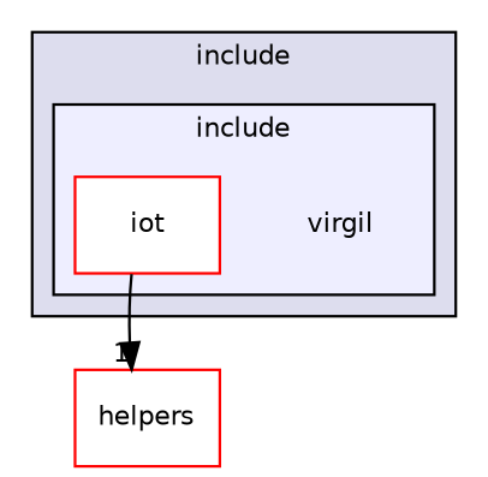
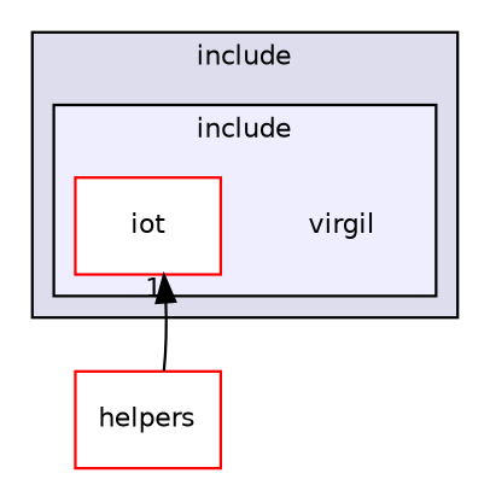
  digraph {
    compound=true
    node [fontname=Helvetica fontsize=10 shape=box color=red fillcolor=white style=filled]
    n1 [label=virgil shape=plaintext color="" fillcolor="" style=""]
    n2 [label=iot]
    n3 [label=helpers]
    subgraph cluster_1 {
      bgcolor="#ddddee"
      fontname=Helvetica
      fontsize=10
      label=include
      pencolor=black
      subgraph cluster_2 {
        bgcolor="#eeeeff"
        fontname=Helvetica
        fontsize=10
        pencolor=black
        n1
        n2
      }
    }
-   n2 -> n3 [headlabel=1 labeldistance=1.5 labelfontname=Helvetica labelfontsize=10]
+   n3 -> n2 [headlabel=1 labeldistance=1.5 labelfontname=Helvetica labelfontsize=10]
  }
